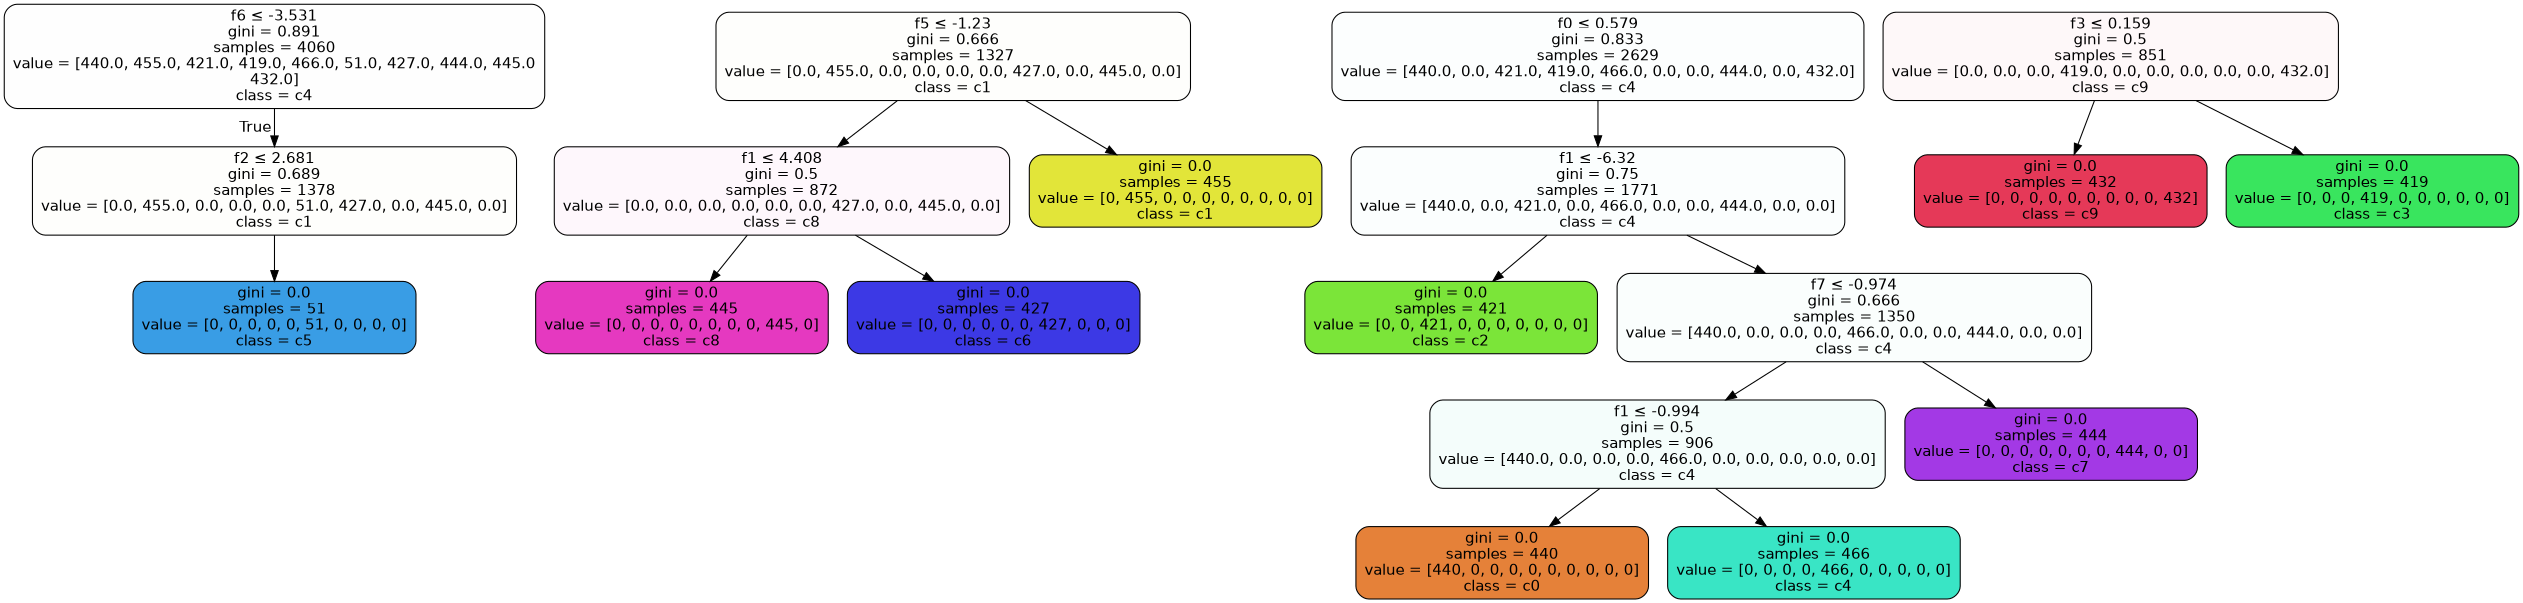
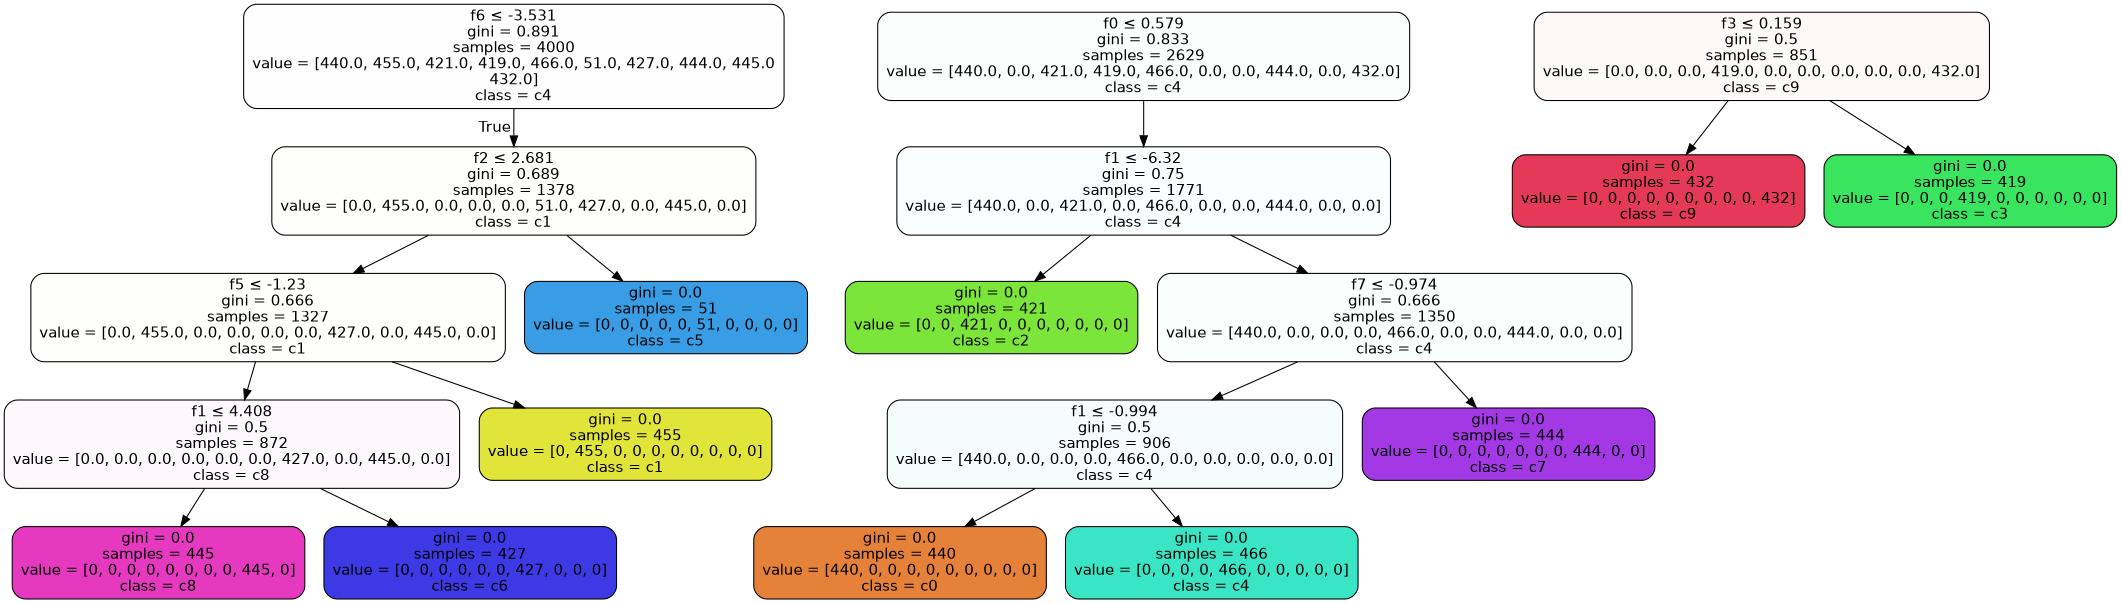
  digraph {
    node [color=black fillcolor="#e2e53903" fontname=helvetica shape=box style="filled, rounded"]
    edge [fontname=helvetica]
-   n1 [fillcolor="#39e5c501" label=<f6 &le; -3.531<br/>gini = 0.891<br/>samples = 4060<br/>value = [440.0, 455.0, 421.0, 419.0, 466.0, 51.0, 427.0, 444.0, 445.0<br/>432.0]<br/>class = c4>]
+   n1 [fillcolor="#39e5c501" label=<f6 &le; -3.531<br/>gini = 0.891<br/>samples = 4000<br/>value = [440.0, 455.0, 421.0, 419.0, 466.0, 51.0, 427.0, 444.0, 445.0<br/>432.0]<br/>class = c4>]
    n2 [label=<f2 &le; 2.681<br/>gini = 0.689<br/>samples = 1378<br/>value = [0.0, 455.0, 0.0, 0.0, 0.0, 51.0, 427.0, 0.0, 445.0, 0.0]<br/>class = c1>]
    n3 [label=<f5 &le; -1.23<br/>gini = 0.666<br/>samples = 1327<br/>value = [0.0, 455.0, 0.0, 0.0, 0.0, 0.0, 427.0, 0.0, 445.0, 0.0]<br/>class = c1>]
    n4 [fillcolor="#399de5ff" label=<gini = 0.0<br/>samples = 51<br/>value = [0, 0, 0, 0, 0, 51, 0, 0, 0, 0]<br/>class = c5>]
    n5 [fillcolor="#39e5c503" label=<f0 &le; 0.579<br/>gini = 0.833<br/>samples = 2629<br/>value = [440.0, 0.0, 421.0, 419.0, 466.0, 0.0, 0.0, 444.0, 0.0, 432.0]<br/>class = c4>]
    n6 [fillcolor="#39e5c504" label=<f1 &le; -6.32<br/>gini = 0.75<br/>samples = 1771<br/>value = [440.0, 0.0, 421.0, 0.0, 466.0, 0.0, 0.0, 444.0, 0.0, 0.0]<br/>class = c4>]
    n7 [fillcolor="#e539c00a" label=<f1 &le; 4.408<br/>gini = 0.5<br/>samples = 872<br/>value = [0.0, 0.0, 0.0, 0.0, 0.0, 0.0, 427.0, 0.0, 445.0, 0.0]<br/>class = c8>]
    n8 [fillcolor="#e2e539ff" label=<gini = 0.0<br/>samples = 455<br/>value = [0, 455, 0, 0, 0, 0, 0, 0, 0, 0]<br/>class = c1>]
    n9 [fillcolor="#e539c0ff" label=<gini = 0.0<br/>samples = 445<br/>value = [0, 0, 0, 0, 0, 0, 0, 0, 445, 0]<br/>class = c8>]
    n10 [fillcolor="#3c39e5ff" label=<gini = 0.0<br/>samples = 427<br/>value = [0, 0, 0, 0, 0, 0, 427, 0, 0, 0]<br/>class = c6>]
    n11 [fillcolor="#7be539ff" label=<gini = 0.0<br/>samples = 421<br/>value = [0, 0, 421, 0, 0, 0, 0, 0, 0, 0]<br/>class = c2>]
    n12 [fillcolor="#39e5c506" label=<f7 &le; -0.974<br/>gini = 0.666<br/>samples = 1350<br/>value = [440.0, 0.0, 0.0, 0.0, 466.0, 0.0, 0.0, 444.0, 0.0, 0.0]<br/>class = c4>]
    n13 [fillcolor="#e5395808" label=<f3 &le; 0.159<br/>gini = 0.5<br/>samples = 851<br/>value = [0.0, 0.0, 0.0, 419.0, 0.0, 0.0, 0.0, 0.0, 0.0, 432.0]<br/>class = c9>]
    n14 [fillcolor="#e53958ff" label=<gini = 0.0<br/>samples = 432<br/>value = [0, 0, 0, 0, 0, 0, 0, 0, 0, 432]<br/>class = c9>]
    n15 [fillcolor="#39e55eff" label=<gini = 0.0<br/>samples = 419<br/>value = [0, 0, 0, 419, 0, 0, 0, 0, 0, 0]<br/>class = c3>]
    n16 [fillcolor="#39e5c50e" label=<f1 &le; -0.994<br/>gini = 0.5<br/>samples = 906<br/>value = [440.0, 0.0, 0.0, 0.0, 466.0, 0.0, 0.0, 0.0, 0.0, 0.0]<br/>class = c4>]
    n17 [fillcolor="#a339e5ff" label=<gini = 0.0<br/>samples = 444<br/>value = [0, 0, 0, 0, 0, 0, 0, 444, 0, 0]<br/>class = c7>]
    n18 [fillcolor="#e58139ff" label=<gini = 0.0<br/>samples = 440<br/>value = [440, 0, 0, 0, 0, 0, 0, 0, 0, 0]<br/>class = c0>]
    n19 [fillcolor="#39e5c5ff" label=<gini = 0.0<br/>samples = 466<br/>value = [0, 0, 0, 0, 466, 0, 0, 0, 0, 0]<br/>class = c4>]
    n1 -> n2 [headlabel=True labelangle=45 labeldistance=2.5]
+   n2 -> n3
    n2 -> n4
    n3 -> n7
    n3 -> n8
    n5 -> n6
    n6 -> n11
    n6 -> n12
    n7 -> n9
    n7 -> n10
    n12 -> n16
    n12 -> n17
    n13 -> n14
    n13 -> n15
    n16 -> n18
    n16 -> n19
  }
